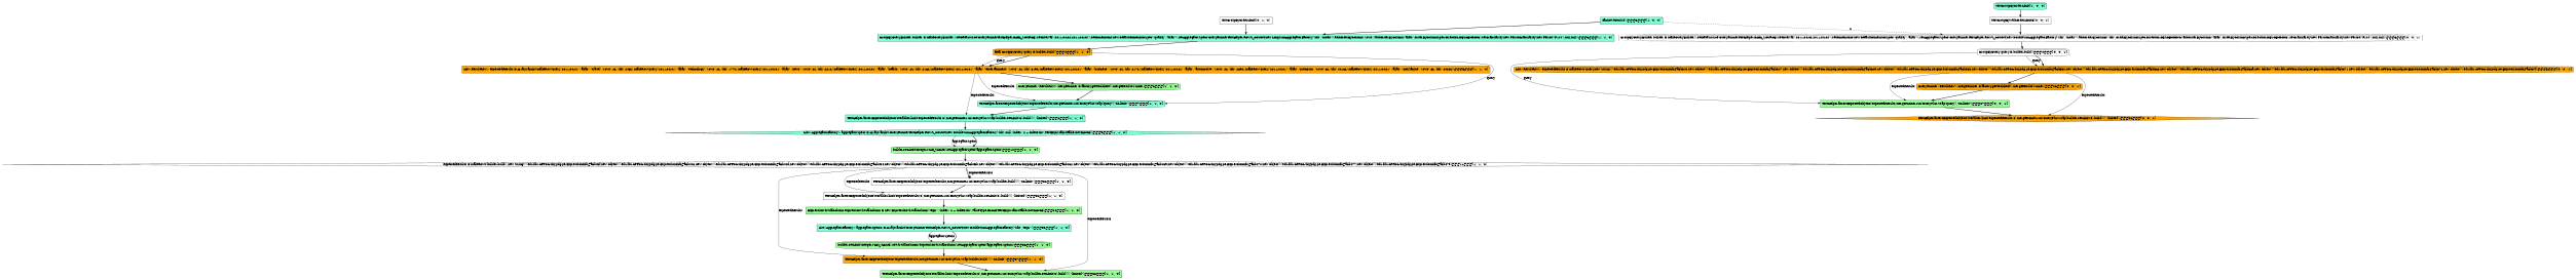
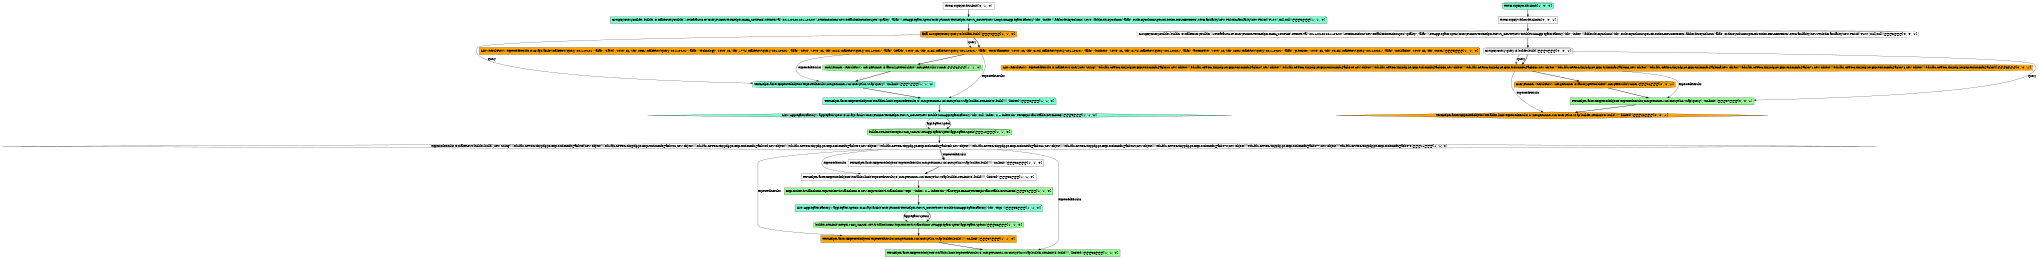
  digraph {
    node [fillcolor=aquamarine shape=cylinder style=filled]
    edge [style=bold]
-   n1 [label="cannotVectorize()@@@3@@@['1', '0', '0']" shape=note]
    n2 [label="GroupByQuery.Builder builder = makeQueryBuilder().setDataSource(QueryRunnerTestHelper.DATA_SOURCE).setInterval(\"2011-04-02/2011-04-04\").setDimensions(new DefaultDimensionSpec(\"quality\",\"alias\")).setAggregatorSpecs(QueryRunnerTestHelper.ROWS_COUNT,new LongSumAggregatorFactory(\"idx\",\"index\")).addOrderByColumn(\"rows\").addOrderByColumn(\"alias\",OrderByColumnSpec.Direction.DESCENDING).setGranularity(new PeriodGranularity(new Period(\"P1M\"),null,null))@@@3@@@['1', '1', '0']" shape=note]
    n3 [fillcolor=white label="GroupByQuery.Builder builder = makeQueryBuilder().setDataSource(QueryRunnerTestHelper.DATA_SOURCE).setInterval(\"2011-04-02/2011-04-04\").setDimensions(new DefaultDimensionSpec(\"quality\",\"alias\")).setAggregatorSpecs(QueryRunnerTestHelper.ROWS_COUNT,new DoubleSumAggregatorFactory(\"idx\",\"index\")).addOrderByColumn(\"idx\",OrderByColumnSpec.Direction.DESCENDING).addOrderByColumn(\"alias\",OrderByColumnSpec.Direction.DESCENDING).setGranularity(new PeriodGranularity(new Period(\"P1M\"),null,null))@@@3@@@['0', '0', '1']"]
    n4 [fillcolor=orange label="final GroupByQuery query = builder.build()@@@4@@@['1', '1', '0']"]
    n5 [fillcolor=white label="GroupByQuery query = builder.build()@@@4@@@['0', '0', '1']"]
    n6 [fillcolor=palegreen label="builder.setLimit(Integer.MAX_VALUE).setVirtualColumns(expressionVirtualColumn).setAggregatorSpecs(aggregatorSpecs2)@@@36@@@['1', '1', '0']"]
    n7 [fillcolor=orange label="TestHelper.assertExpectedObjects(expectedResults,mergeRunner.run(QueryPlus.wrap(builder.build())),\"no-limit\")@@@37@@@['1', '1', '0']" shape=box]
    n8 [fillcolor=palegreen label="TestHelper.assertExpectedObjects(Iterables.limit(expectedResults,5),mergeRunner.run(QueryPlus.wrap(builder.setLimit(5).build())),\"limited\")@@@38@@@['1', '1', '0']" shape=box]
    n9 [fillcolor=palegreen label="builder.setLimit(Integer.MAX_VALUE).setAggregatorSpecs(aggregatorSpecs)@@@10@@@['1', '1', '0']"]
    n10 [fillcolor=white label="expectedResults = makeRows(builder.build(),new String((((edu.fdu.CPPDG.tinypdg.pe.ExpressionInfo@a3b43f,new Object((((edu.fdu.CPPDG.tinypdg.pe.ExpressionInfo@a3b446,new Object((((edu.fdu.CPPDG.tinypdg.pe.ExpressionInfo@a3b44d,new Object((((edu.fdu.CPPDG.tinypdg.pe.ExpressionInfo@a3b454,new Object((((edu.fdu.CPPDG.tinypdg.pe.ExpressionInfo@a3b45b,new Object((((edu.fdu.CPPDG.tinypdg.pe.ExpressionInfo@a3b462,new Object((((edu.fdu.CPPDG.tinypdg.pe.ExpressionInfo@a3b469,new Object((((edu.fdu.CPPDG.tinypdg.pe.ExpressionInfo@a3b470,new Object((((edu.fdu.CPPDG.tinypdg.pe.ExpressionInfo@a3b477,new Object((((edu.fdu.CPPDG.tinypdg.pe.ExpressionInfo@a3b47e)@@@11@@@['1', '1', '0']" shape=diamond]
    n11 [fillcolor=white label="TestHelper.assertExpectedObjects(expectedResults,mergeRunner.run(QueryPlus.wrap(builder.build())),\"no-limit\")@@@32@@@['1', '1', '0']" shape=box]
    n12 [fillcolor=white label="TestHelper.assertExpectedObjects(Iterables.limit(expectedResults,5),mergeRunner.run(QueryPlus.wrap(builder.setLimit(5).build())),\"limited\")@@@33@@@['1', '1', '0']" shape=box]
    n13 [fillcolor=palegreen label="QueryRunner<ResultRow> mergeRunner = factory.getToolchest().mergeResults(runner)@@@6@@@['1', '1', '0']"]
    n14 [label="TestHelper.assertExpectedObjects(expectedResults,mergeRunner.run(QueryPlus.wrap(query)),\"no-limit\")@@@7@@@['1', '1', '0']"]
    n15 [label="TestHelper.assertExpectedObjects(Iterables.limit(expectedResults,5),mergeRunner.run(QueryPlus.wrap(builder.setLimit(5).build())),\"limited\")@@@8@@@['1', '1', '0']" shape=note]
    n16 [fillcolor=palegreen label="TestHelper.assertExpectedObjects(expectedResults,mergeRunner.run(QueryPlus.wrap(query)),\"no-limit\")@@@27@@@['0', '0', '1']" shape=box]
    n17 [fillcolor=orange label="List<ResultRow> expectedResults = makeRows(query,new String((((edu.fdu.CPPDG.tinypdg.pe.ExpressionInfo@a3b540,new Object((((edu.fdu.CPPDG.tinypdg.pe.ExpressionInfo@a3b547,new Object((((edu.fdu.CPPDG.tinypdg.pe.ExpressionInfo@a3b54e,new Object((((edu.fdu.CPPDG.tinypdg.pe.ExpressionInfo@a3b555,new Object((((edu.fdu.CPPDG.tinypdg.pe.ExpressionInfo@a3b55c,new Object((((edu.fdu.CPPDG.tinypdg.pe.ExpressionInfo@a3b563,new Object((((edu.fdu.CPPDG.tinypdg.pe.ExpressionInfo@a3b56a,new Object((((edu.fdu.CPPDG.tinypdg.pe.ExpressionInfo@a3b571,new Object((((edu.fdu.CPPDG.tinypdg.pe.ExpressionInfo@a3b578,new Object((((edu.fdu.CPPDG.tinypdg.pe.ExpressionInfo@a3b57f)@@@5@@@['0', '0', '1']"]
    n18 [fillcolor=orange label="TestHelper.assertExpectedObjects(Iterables.limit(expectedResults,5),mergeRunner.run(QueryPlus.wrap(builder.setLimit(5).build())),\"limited\")@@@28@@@['0', '0', '1']" shape=diamond]
    n19 [fillcolor=orange label="QueryRunner<ResultRow> mergeRunner = factory.getToolchest().mergeResults(runner)@@@26@@@['0', '0', '1']"]
    n20 [fillcolor=palegreen label="ExpressionVirtualColumn expressionVirtualColumn = new ExpressionVirtualColumn(\"expr\",\"index / 2 + indexMin\",ValueType.FLOAT,TestExprMacroTable.INSTANCE)@@@34@@@['1', '1', '0']" shape=box]
    n21 [fillcolor=white label="testGroupByWithOrderLimit3['0', '0', '1']" shape=box]
    n22 [label="testGroupByOrderLimit['1', '0', '0']"]
    n23 [label="List<AggregatorFactory> aggregatorSpecs2 = Arrays.asList(QueryRunnerTestHelper.ROWS_COUNT,new DoubleSumAggregatorFactory(\"idx\",\"expr\"))@@@35@@@['1', '1', '0']" shape=note]
    n24 [label="List<AggregatorFactory> aggregatorSpecs = Arrays.asList(QueryRunnerTestHelper.ROWS_COUNT,new DoubleSumAggregatorFactory(\"idx\",null,\"index / 2 + indexMin\",TestExprMacroTable.INSTANCE))@@@9@@@['1', '1', '0']" shape=diamond]
    n25 [fillcolor=orange label="List<ResultRow> expectedResults = Arrays.asList(makeRow(query,\"2011-04-01\",\"alias\",\"travel\",\"rows\",2L,\"idx\",243L),makeRow(query,\"2011-04-01\",\"alias\",\"technology\",\"rows\",2L,\"idx\",177L),makeRow(query,\"2011-04-01\",\"alias\",\"news\",\"rows\",2L,\"idx\",221L),makeRow(query,\"2011-04-01\",\"alias\",\"health\",\"rows\",2L,\"idx\",216L),makeRow(query,\"2011-04-01\",\"alias\",\"entertainment\",\"rows\",2L,\"idx\",319L),makeRow(query,\"2011-04-01\",\"alias\",\"business\",\"rows\",2L,\"idx\",217L),makeRow(query,\"2011-04-01\",\"alias\",\"automotive\",\"rows\",2L,\"idx\",269L),makeRow(query,\"2011-04-01\",\"alias\",\"premium\",\"rows\",6L,\"idx\",4416L),makeRow(query,\"2011-04-01\",\"alias\",\"mezzanine\",\"rows\",6L,\"idx\",4420L))@@@5@@@['1', '1', '0']" shape=note]
    n26 [fillcolor=white label="testGroupByOrderLimit['0', '1', '0']" shape=box]
-   n1 -> n2
-   n1 -> n3 [label=0 style=dashed]
    n2 -> n4
    n3 -> n5
    n4 -> n14 [label=query style=solid]
    n4 -> n25
    n4 -> n25 [label=query style=solid]
    n5 -> n16 [label=query style=solid]
    n5 -> n17 [label=query style=solid]
    n5 -> n17
    n6 -> n7
    n7 -> n8
    n9 -> n10
    n10 -> n7 [label=expectedResults style=solid]
    n10 -> n8 [label=expectedResults style=solid]
    n10 -> n11
    n10 -> n11 [label=expectedResults style=solid]
    n10 -> n12 [label=expectedResults style=solid]
    n11 -> n12
    n12 -> n20
    n13 -> n14
    n14 -> n15
    n15 -> n24
    n16 -> n18
    n17 -> n16 [label=expectedResults style=solid]
    n17 -> n18 [label=expectedResults style=solid]
    n17 -> n19
    n19 -> n16
    n20 -> n23
    n21 -> n3
    n22 -> n21
    n23 -> n6
    n23 -> n6 [label=aggregatorSpecs2 style=solid]
    n24 -> n9 [label=aggregatorSpecs style=solid]
    n24 -> n9
    n25 -> n13
    n25 -> n14 [label=expectedResults style=solid]
    n25 -> n15 [label=expectedResults style=solid]
    n26 -> n2
  }
